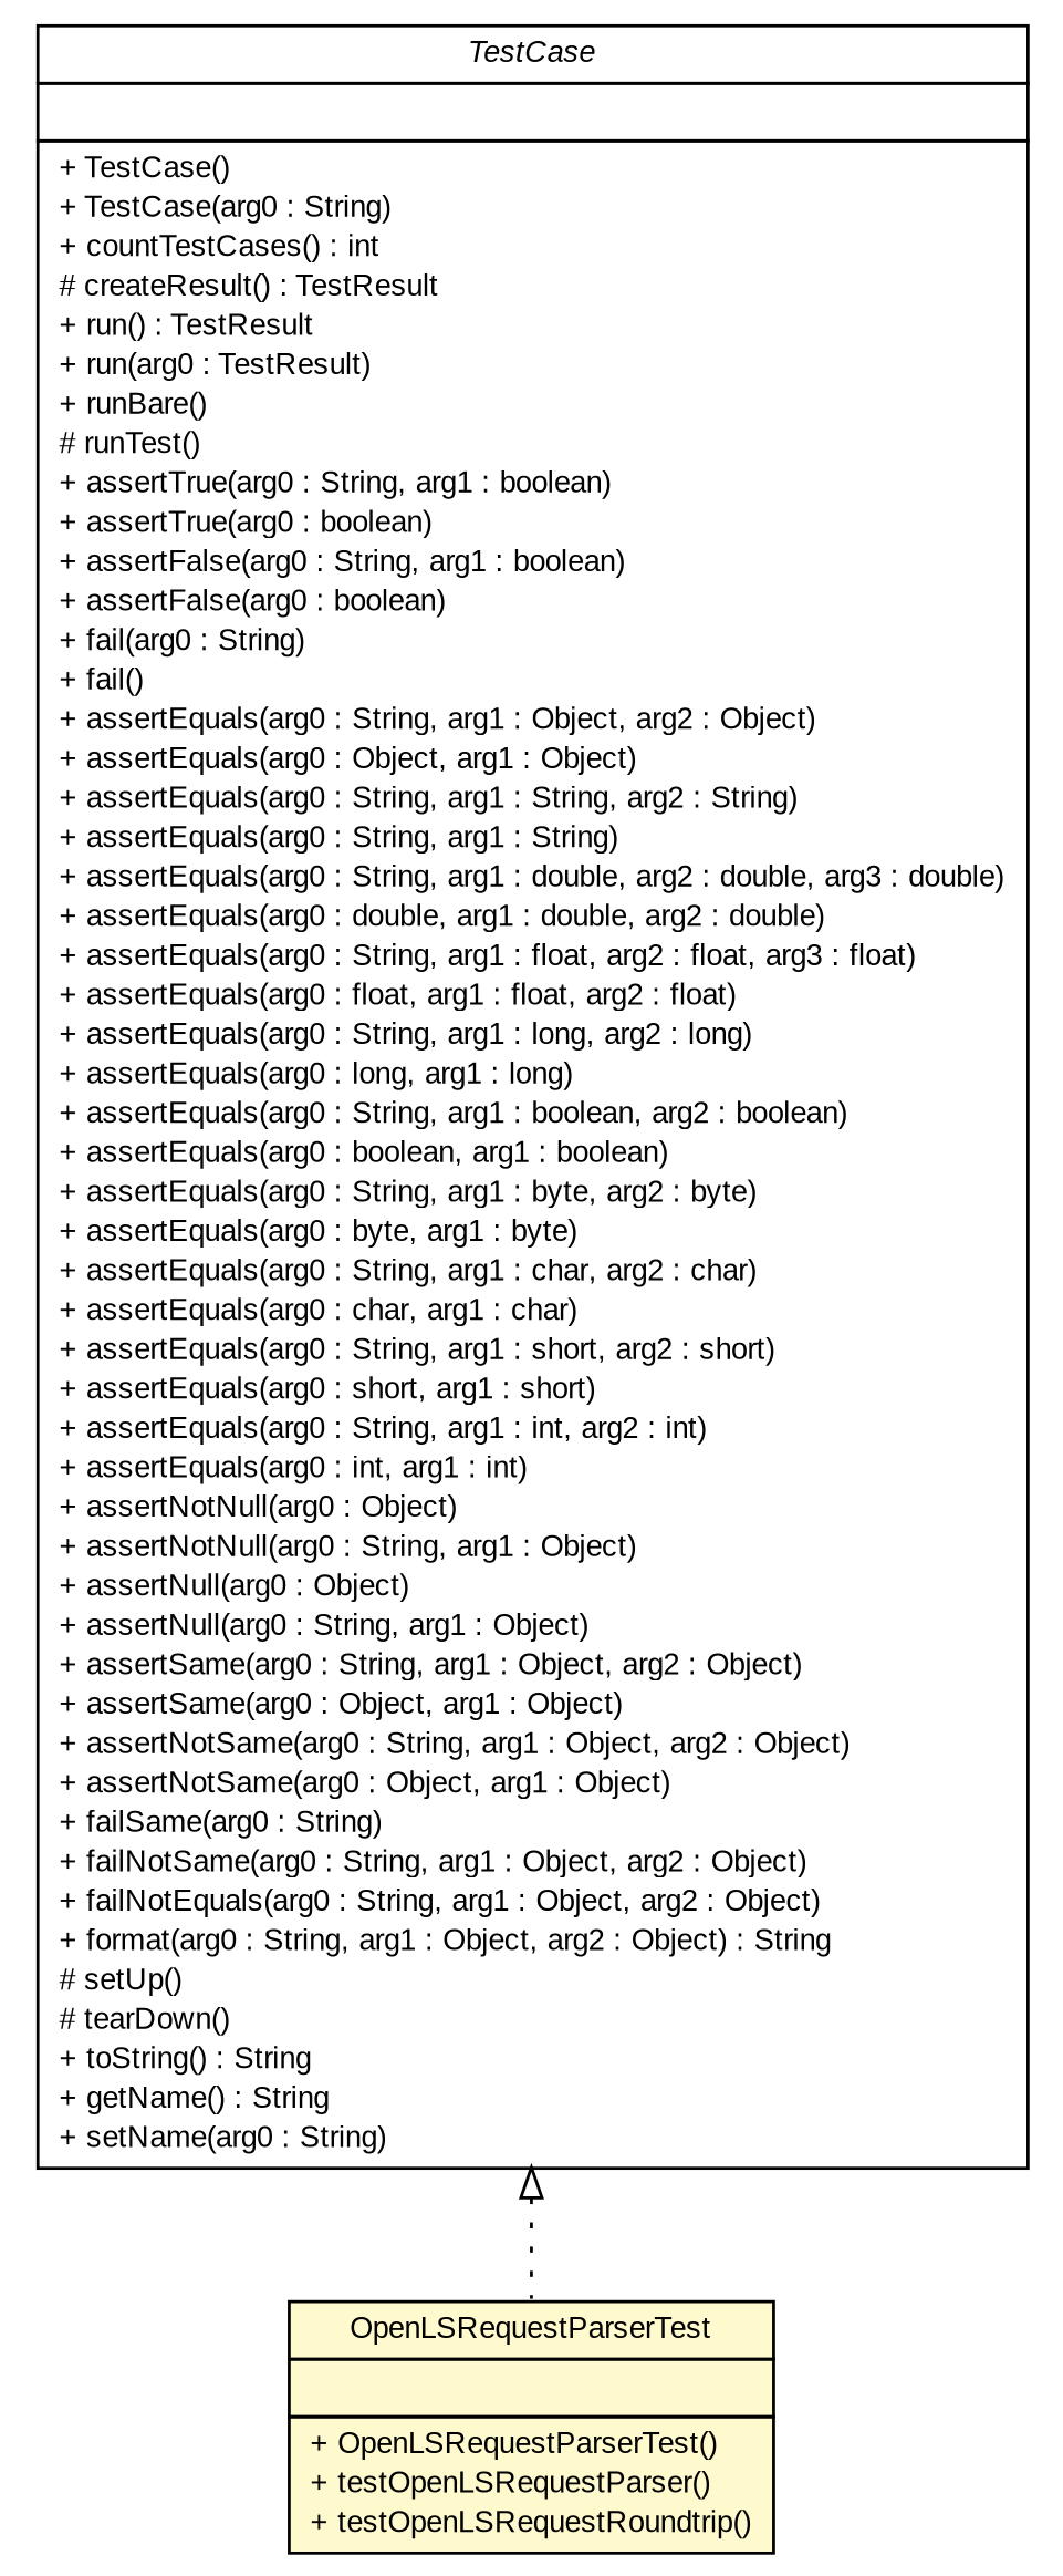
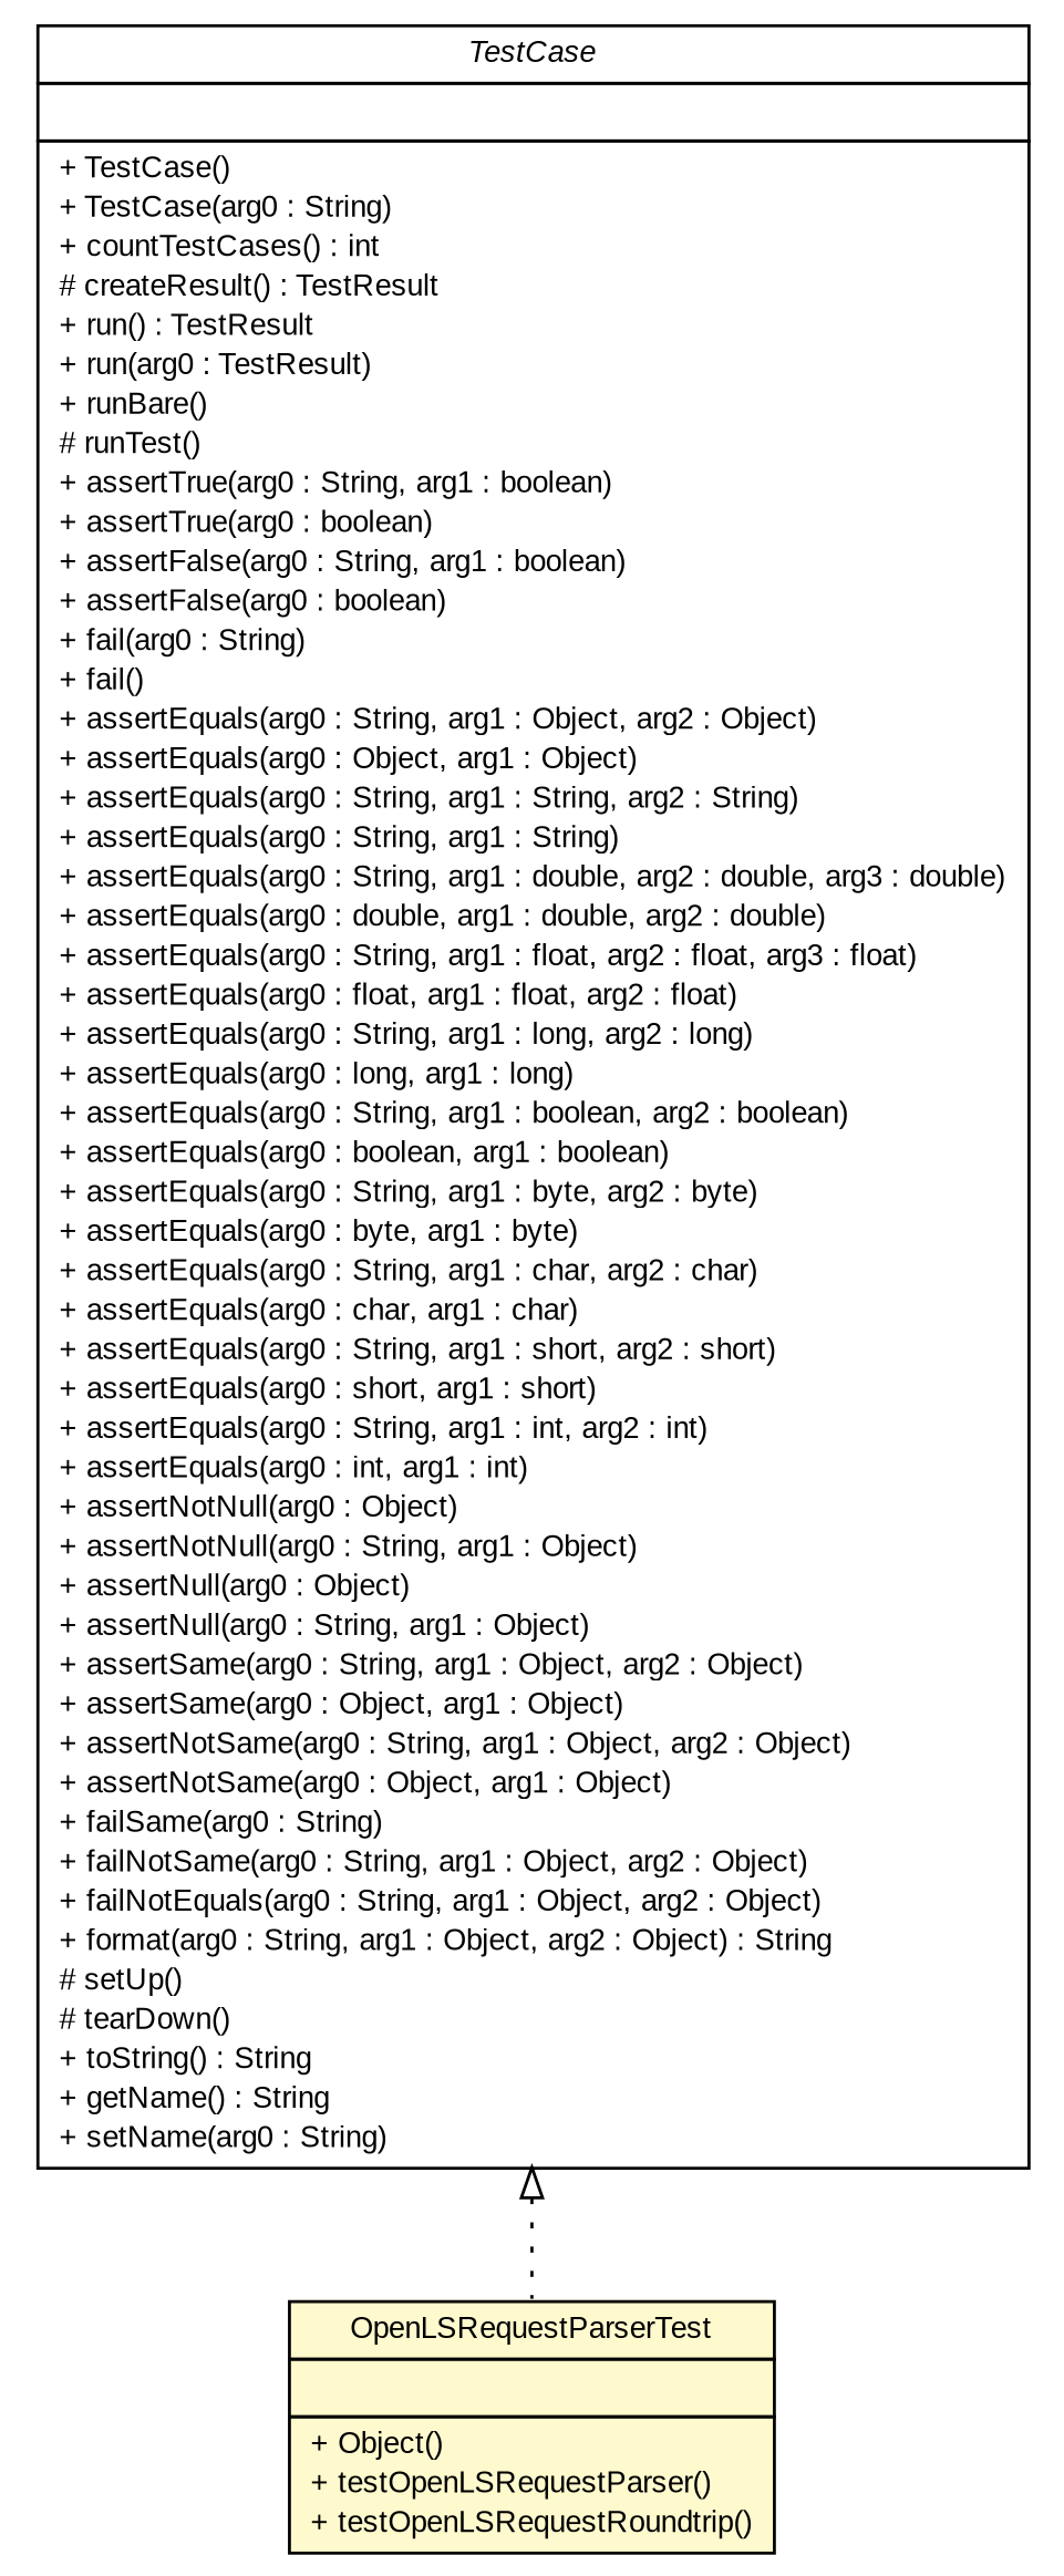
  digraph {
    nodesep=0.25
    ranksep=0.5
    node [fontcolor=black fontname=arial fontsize=10.0 shape=plaintext]
-   n1 [label=<<table title="nl.geozet.openls.OpenLSRequestParserTest" border="0" cellborder="1" cellspacing="0" cellpadding="2" port="p" bgcolor="lemonChiffon" href="./OpenLSRequestParserTest.html"> 		<tr><td><table border="0" cellspacing="0" cellpadding="1"> <tr><td align="center" balign="center"> OpenLSRequestParserTest </td></tr> 		</table></td></tr> 		<tr><td><table border="0" cellspacing="0" cellpadding="1"> <tr><td align="left" balign="left">  </td></tr> 		</table></td></tr> 		<tr><td><table border="0" cellspacing="0" cellpadding="1"> <tr><td align="left" balign="left"> + OpenLSRequestParserTest() </td></tr> <tr><td align="left" balign="left"> + testOpenLSRequestParser() </td></tr> <tr><td align="left" balign="left"> + testOpenLSRequestRoundtrip() </td></tr> 		</table></td></tr> 		</table>>]
+   n1 [label=<<table title="nl.geozet.openls.OpenLSRequestParserTest" border="0" cellborder="1" cellspacing="0" cellpadding="2" port="p" bgcolor="lemonChiffon" href="./OpenLSRequestParserTest.html"> 		<tr><td><table border="0" cellspacing="0" cellpadding="1"> <tr><td align="center" balign="center"> OpenLSRequestParserTest </td></tr> 		</table></td></tr> 		<tr><td><table border="0" cellspacing="0" cellpadding="1"> <tr><td align="left" balign="left">  </td></tr> 		</table></td></tr> 		<tr><td><table border="0" cellspacing="0" cellpadding="1"> <tr><td align="left" balign="left"> + Object() </td></tr> <tr><td align="left" balign="left"> + testOpenLSRequestParser() </td></tr> <tr><td align="left" balign="left"> + testOpenLSRequestRoundtrip() </td></tr> 		</table></td></tr> 		</table>>]
    n2 [label=<<table title="junit.framework.TestCase" border="0" cellborder="1" cellspacing="0" cellpadding="2" port="p"> 		<tr><td><table border="0" cellspacing="0" cellpadding="1"> <tr><td align="center" balign="center"><font face="arial italic"> TestCase </font></td></tr> 		</table></td></tr> 		<tr><td><table border="0" cellspacing="0" cellpadding="1"> <tr><td align="left" balign="left">  </td></tr> 		</table></td></tr> 		<tr><td><table border="0" cellspacing="0" cellpadding="1"> <tr><td align="left" balign="left"> + TestCase() </td></tr> <tr><td align="left" balign="left"> + TestCase(arg0 : String) </td></tr> <tr><td align="left" balign="left"> + countTestCases() : int </td></tr> <tr><td align="left" balign="left"> # createResult() : TestResult </td></tr> <tr><td align="left" balign="left"> + run() : TestResult </td></tr> <tr><td align="left" balign="left"> + run(arg0 : TestResult) </td></tr> <tr><td align="left" balign="left"> + runBare() </td></tr> <tr><td align="left" balign="left"> # runTest() </td></tr> <tr><td align="left" balign="left"> + assertTrue(arg0 : String, arg1 : boolean) </td></tr> <tr><td align="left" balign="left"> + assertTrue(arg0 : boolean) </td></tr> <tr><td align="left" balign="left"> + assertFalse(arg0 : String, arg1 : boolean) </td></tr> <tr><td align="left" balign="left"> + assertFalse(arg0 : boolean) </td></tr> <tr><td align="left" balign="left"> + fail(arg0 : String) </td></tr> <tr><td align="left" balign="left"> + fail() </td></tr> <tr><td align="left" balign="left"> + assertEquals(arg0 : String, arg1 : Object, arg2 : Object) </td></tr> <tr><td align="left" balign="left"> + assertEquals(arg0 : Object, arg1 : Object) </td></tr> <tr><td align="left" balign="left"> + assertEquals(arg0 : String, arg1 : String, arg2 : String) </td></tr> <tr><td align="left" balign="left"> + assertEquals(arg0 : String, arg1 : String) </td></tr> <tr><td align="left" balign="left"> + assertEquals(arg0 : String, arg1 : double, arg2 : double, arg3 : double) </td></tr> <tr><td align="left" balign="left"> + assertEquals(arg0 : double, arg1 : double, arg2 : double) </td></tr> <tr><td align="left" balign="left"> + assertEquals(arg0 : String, arg1 : float, arg2 : float, arg3 : float) </td></tr> <tr><td align="left" balign="left"> + assertEquals(arg0 : float, arg1 : float, arg2 : float) </td></tr> <tr><td align="left" balign="left"> + assertEquals(arg0 : String, arg1 : long, arg2 : long) </td></tr> <tr><td align="left" balign="left"> + assertEquals(arg0 : long, arg1 : long) </td></tr> <tr><td align="left" balign="left"> + assertEquals(arg0 : String, arg1 : boolean, arg2 : boolean) </td></tr> <tr><td align="left" balign="left"> + assertEquals(arg0 : boolean, arg1 : boolean) </td></tr> <tr><td align="left" balign="left"> + assertEquals(arg0 : String, arg1 : byte, arg2 : byte) </td></tr> <tr><td align="left" balign="left"> + assertEquals(arg0 : byte, arg1 : byte) </td></tr> <tr><td align="left" balign="left"> + assertEquals(arg0 : String, arg1 : char, arg2 : char) </td></tr> <tr><td align="left" balign="left"> + assertEquals(arg0 : char, arg1 : char) </td></tr> <tr><td align="left" balign="left"> + assertEquals(arg0 : String, arg1 : short, arg2 : short) </td></tr> <tr><td align="left" balign="left"> + assertEquals(arg0 : short, arg1 : short) </td></tr> <tr><td align="left" balign="left"> + assertEquals(arg0 : String, arg1 : int, arg2 : int) </td></tr> <tr><td align="left" balign="left"> + assertEquals(arg0 : int, arg1 : int) </td></tr> <tr><td align="left" balign="left"> + assertNotNull(arg0 : Object) </td></tr> <tr><td align="left" balign="left"> + assertNotNull(arg0 : String, arg1 : Object) </td></tr> <tr><td align="left" balign="left"> + assertNull(arg0 : Object) </td></tr> <tr><td align="left" balign="left"> + assertNull(arg0 : String, arg1 : Object) </td></tr> <tr><td align="left" balign="left"> + assertSame(arg0 : String, arg1 : Object, arg2 : Object) </td></tr> <tr><td align="left" balign="left"> + assertSame(arg0 : Object, arg1 : Object) </td></tr> <tr><td align="left" balign="left"> + assertNotSame(arg0 : String, arg1 : Object, arg2 : Object) </td></tr> <tr><td align="left" balign="left"> + assertNotSame(arg0 : Object, arg1 : Object) </td></tr> <tr><td align="left" balign="left"> + failSame(arg0 : String) </td></tr> <tr><td align="left" balign="left"> + failNotSame(arg0 : String, arg1 : Object, arg2 : Object) </td></tr> <tr><td align="left" balign="left"> + failNotEquals(arg0 : String, arg1 : Object, arg2 : Object) </td></tr> <tr><td align="left" balign="left"> + format(arg0 : String, arg1 : Object, arg2 : Object) : String </td></tr> <tr><td align="left" balign="left"> # setUp() </td></tr> <tr><td align="left" balign="left"> # tearDown() </td></tr> <tr><td align="left" balign="left"> + toString() : String </td></tr> <tr><td align="left" balign="left"> + getName() : String </td></tr> <tr><td align="left" balign="left"> + setName(arg0 : String) </td></tr> 		</table></td></tr> 		</table>>]
    n2 -> n1 [arrowtail=empty dir=back fontname=arial fontsize=10 headport=p labelfontname=arial labelfontsize=10 tailport=p style=dotted]
  }
